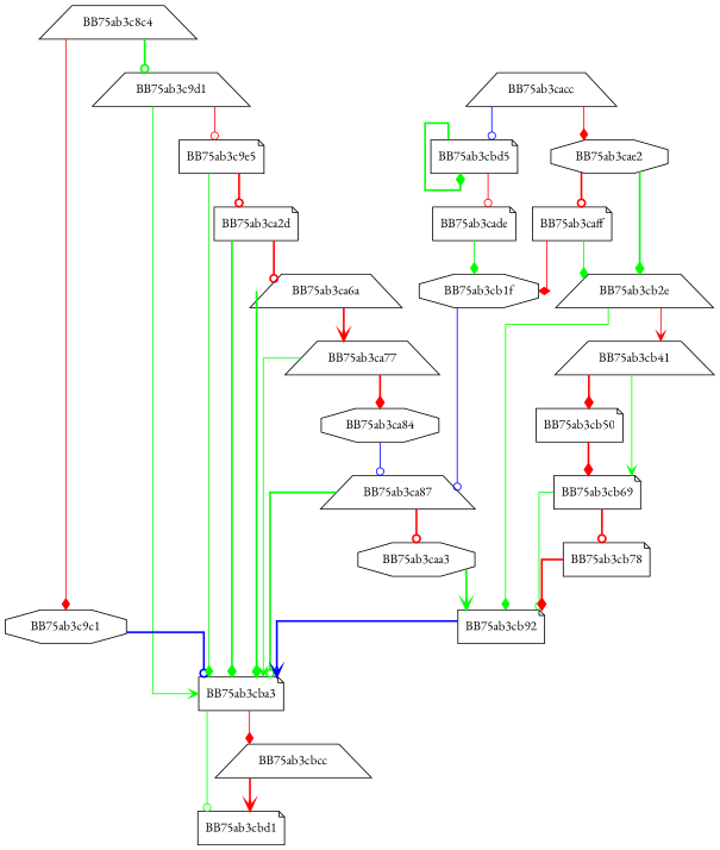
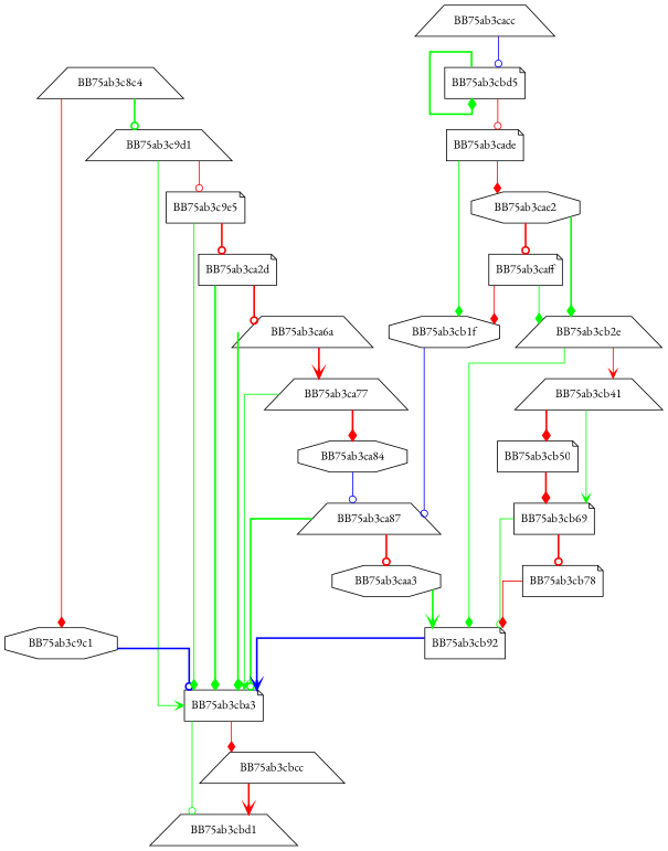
  digraph {
    fontname="EB Garamond"
    splines=ortho
    node [fontname="EB Garamond" shape=note]
    edge [arrowhead=diamond color=red fontname="EB Garamond" style=bold]
    BB75ab3c8c4 [shape=trapezium]
    BB75ab3c9d1 [shape=trapezium]
    BB75ab3c9c1 [shape=octagon]
    BB75ab3cba3
    BB75ab3c9e5
-   BB75ab3cbd1
+   BB75ab3cbd1 [shape=trapezium]
    BB75ab3cbcc [shape=trapezium]
    BB75ab3ca2d
    BB75ab3ca6a [shape=trapezium]
    BB75ab3ca77 [shape=trapezium]
    BB75ab3ca84 [shape=octagon]
    BB75ab3ca87 [shape=trapezium]
    BB75ab3caa3 [shape=octagon]
    BB75ab3cb92
    n15 [label=BB75ab3cbd5]
    BB75ab3cacc [shape=trapezium]
    BB75ab3cade
    BB75ab3cb1f [shape=octagon]
    BB75ab3cae2 [shape=octagon]
    BB75ab3cb2e [shape=trapezium]
    BB75ab3caff
    BB75ab3cb41 [shape=trapezium]
    BB75ab3cb69
    BB75ab3cb50
    BB75ab3cb78
    BB75ab3c8c4 -> BB75ab3c9d1 [arrowhead=odot color=green]
    BB75ab3c8c4 -> BB75ab3c9c1 [style=solid]
    BB75ab3c9d1 -> BB75ab3cba3 [arrowhead=vee color=green style=solid]
    BB75ab3c9d1 -> BB75ab3c9e5 [arrowhead=odot style=solid]
    BB75ab3c9c1 -> BB75ab3cba3 [arrowhead=odot color=blue]
    BB75ab3cba3 -> BB75ab3cbd1 [arrowhead=odot color=green style=solid]
    BB75ab3cba3 -> BB75ab3cbcc [style=solid]
    BB75ab3c9e5 -> BB75ab3cba3 [color=green style=solid]
    BB75ab3c9e5 -> BB75ab3ca2d [arrowhead=odot]
    BB75ab3cbcc -> BB75ab3cbd1 [arrowhead=vee]
    BB75ab3ca2d -> BB75ab3cba3 [color=green]
    BB75ab3ca2d -> BB75ab3ca6a [arrowhead=odot]
    BB75ab3ca6a -> BB75ab3cba3 [color=green]
    BB75ab3ca6a -> BB75ab3ca77 [arrowhead=vee]
    BB75ab3ca77 -> BB75ab3cba3 [arrowhead=vee color=green style=solid]
    BB75ab3ca77 -> BB75ab3ca84
    BB75ab3ca84 -> BB75ab3ca87 [arrowhead=odot color=blue style=solid]
    BB75ab3ca87 -> BB75ab3cba3 [arrowhead=odot color=green]
    BB75ab3ca87 -> BB75ab3caa3 [arrowhead=odot]
    BB75ab3caa3 -> BB75ab3cb92 [arrowhead=vee color=green]
    BB75ab3cb92 -> BB75ab3cba3 [arrowhead=vee color=blue]
    n15 -> n15 [color=green]
    n15 -> BB75ab3cade [arrowhead=odot style=solid]
    BB75ab3cacc -> n15 [arrowhead=odot color=blue style=solid]
    BB75ab3cade -> BB75ab3cb1f [color=green style=solid]
-   BB75ab3cacc -> BB75ab3cae2 [style=solid]
+   BB75ab3cade -> BB75ab3cae2 [style=solid]
    BB75ab3cb1f -> BB75ab3ca87 [arrowhead=odot color=blue style=solid]
    BB75ab3cae2 -> BB75ab3cb2e [color=green]
    BB75ab3cae2 -> BB75ab3caff [arrowhead=odot]
    BB75ab3cb2e -> BB75ab3cb92 [color=green style=solid]
    BB75ab3cb2e -> BB75ab3cb41 [arrowhead=vee style=solid]
    BB75ab3caff -> BB75ab3cb1f [style=solid]
    BB75ab3caff -> BB75ab3cb2e [color=green style=solid]
    BB75ab3cb41 -> BB75ab3cb69 [arrowhead=vee color=green style=solid]
    BB75ab3cb41 -> BB75ab3cb50
    BB75ab3cb69 -> BB75ab3cb92 [arrowhead=odot color=green style=solid]
    BB75ab3cb69 -> BB75ab3cb78 [arrowhead=odot]
    BB75ab3cb50 -> BB75ab3cb69
-   BB75ab3cb78 -> BB75ab3cb92
+   BB75ab3cb78 -> BB75ab3cb92 [style=solid]
  }
